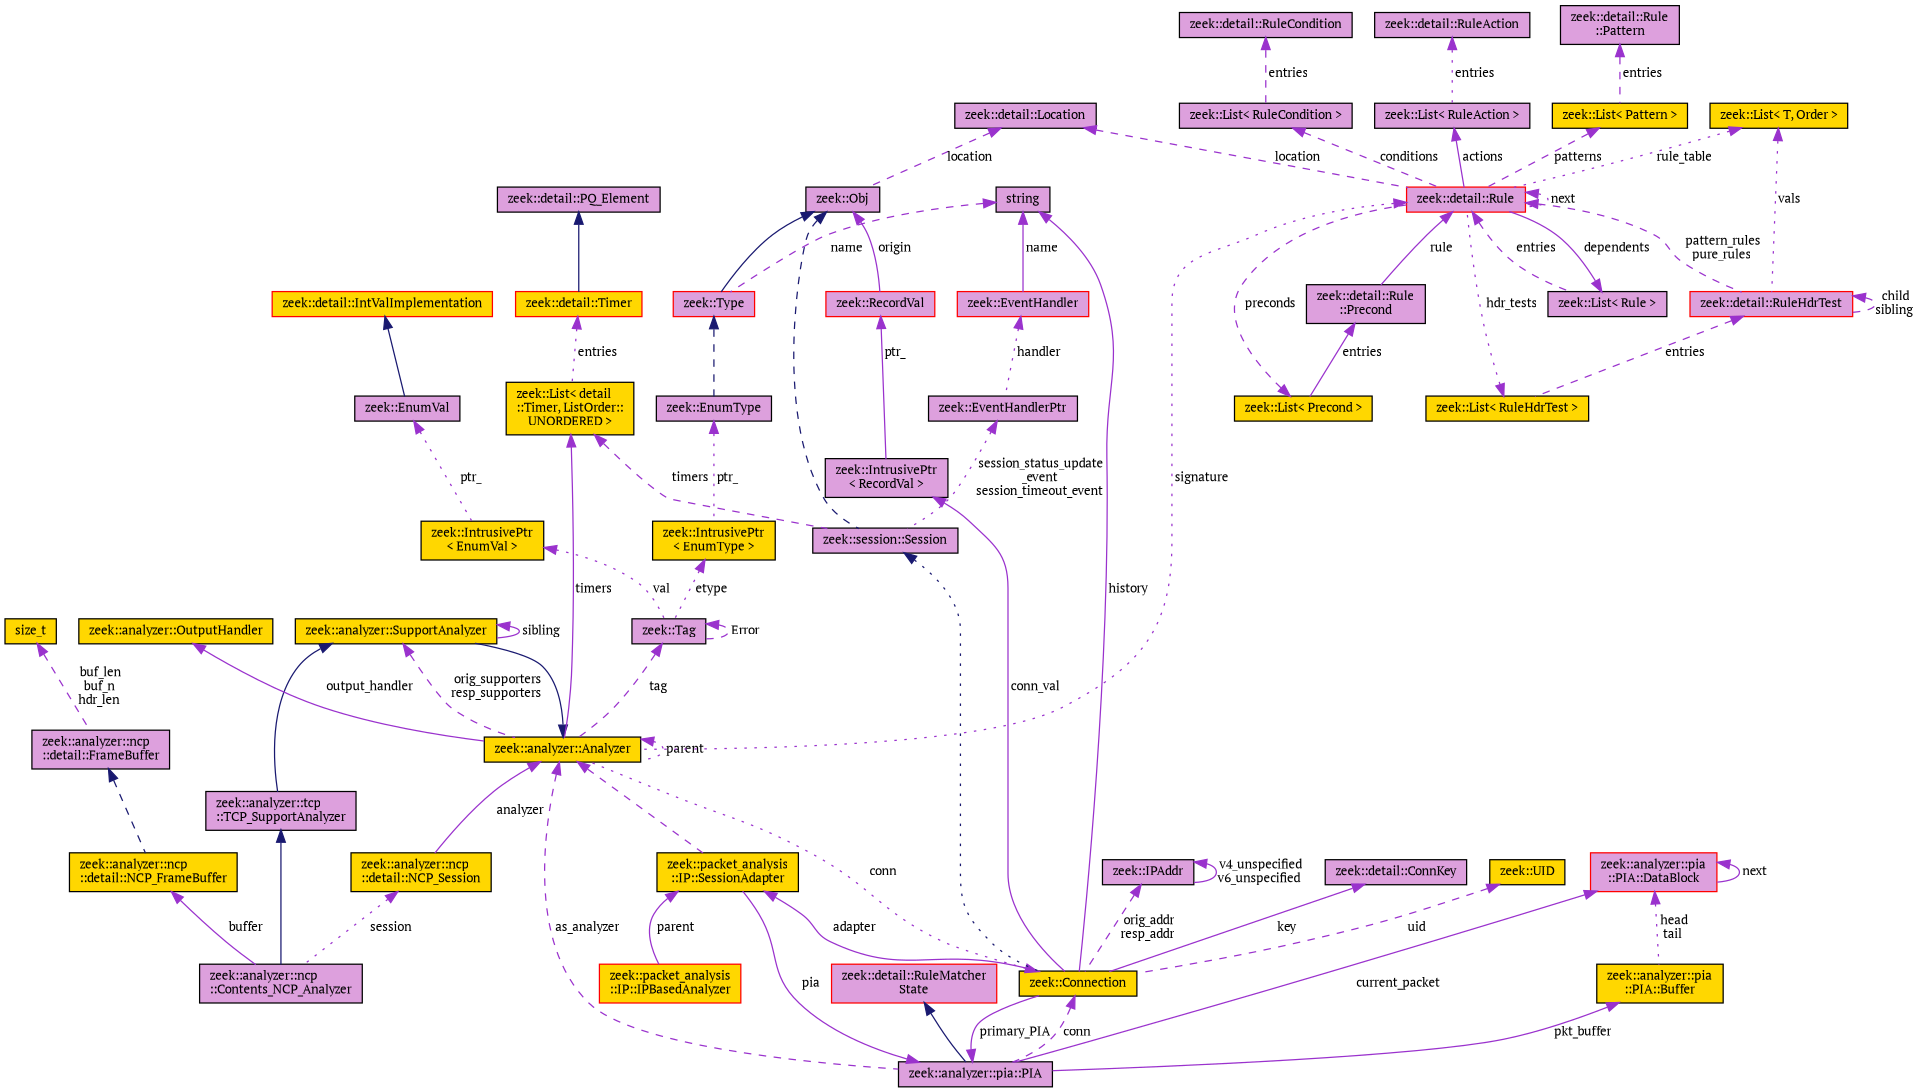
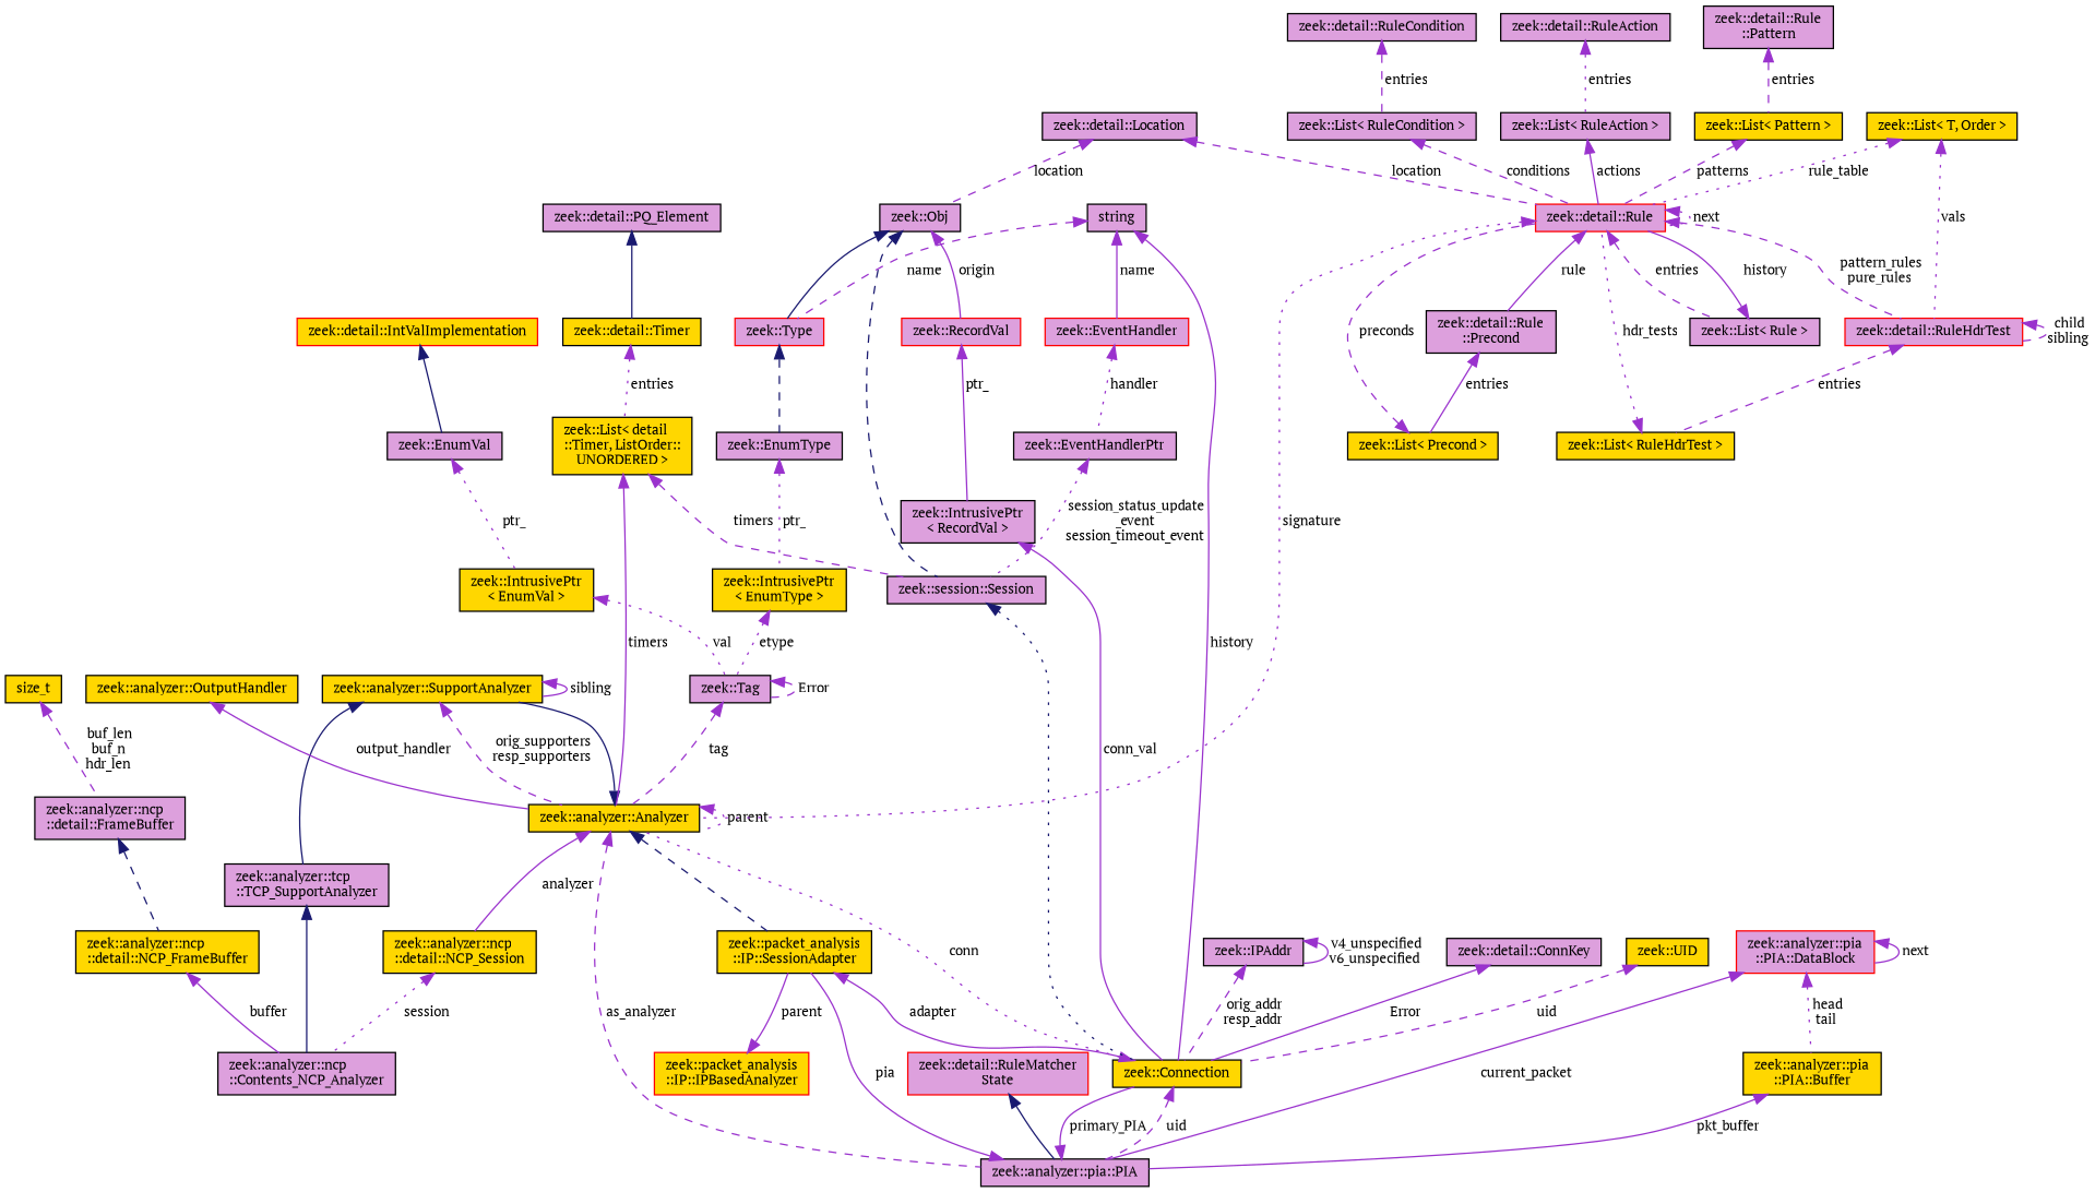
  digraph {
    fontname="PT Serif"
    node [color=black fillcolor=plum fontname="PT Serif" fontsize=10 shape=record style=filled]
    edge [color=darkorchid3 dir=back fontname="PT Serif" fontsize=10 labelfontname=Helvetica labelfontsize=10 style=solid]
    n1 [fontcolor=black height=0.2 label="zeek::analyzer::ncp\l::Contents_NCP_Analyzer" width=0.4]
    n2 [height=0.2 label="zeek::analyzer::tcp\l::TCP_SupportAnalyzer" width=0.4]
    n3 [fillcolor=gold height=0.2 label="zeek::analyzer::SupportAnalyzer" width=0.4]
    n4 [fillcolor=gold height=0.2 label="zeek::analyzer::Analyzer" width=0.4]
    n5 [fillcolor=gold height=0.2 label="zeek::packet_analysis\l::IP::SessionAdapter" width=0.4]
    n6 [height=0.2 label="zeek::analyzer::pia::PIA" width=0.4]
    n7 [fillcolor=gold height=0.2 label="zeek::analyzer::ncp\l::detail::NCP_Session" width=0.4]
    n8 [fillcolor=gold height=0.2 label="zeek::Connection" width=0.4]
    n9 [height=0.2 label="zeek::Tag" width=0.4]
    n10 [fillcolor=gold height=0.2 label="zeek::IntrusivePtr\l\< EnumVal \>" width=0.4]
    n11 [height=0.2 label="zeek::EnumVal" width=0.4]
    n12 [color=red fillcolor=gold height=0.2 label="zeek::detail::IntValImplementation" width=0.4]
    n13 [fillcolor=gold height=0.2 label="zeek::IntrusivePtr\l\< EnumType \>" width=0.4]
    n14 [height=0.2 label="zeek::EnumType" width=0.4]
    n15 [color=red height=0.2 label="zeek::Type" width=0.4]
    n16 [height=0.2 label="zeek::Obj" width=0.4]
    n17 [height=0.2 label="zeek::session::Session" width=0.4]
    n18 [color=red height=0.2 label="zeek::RecordVal" width=0.4]
    n19 [height=0.2 label="zeek::IntrusivePtr\l\< RecordVal \>" width=0.4]
    n20 [height=0.2 label="zeek::detail::Location" width=0.4]
    n21 [color=red height=0.2 label="zeek::detail::Rule" width=0.4]
    n22 [color=red height=0.2 label="zeek::detail::RuleHdrTest" width=0.4]
    n23 [height=0.2 label="zeek::detail::Rule\l::Precond" width=0.4]
    n24 [height=0.2 label="zeek::List\< Rule \>" width=0.4]
    n25 [height=0.2 label=string width=0.4]
    n26 [color=red height=0.2 label="zeek::EventHandler" width=0.4]
    n27 [height=0.2 label="zeek::EventHandlerPtr" width=0.4]
    n28 [fillcolor=gold height=0.2 label="zeek::List\< detail\l::Timer, ListOrder::\lUNORDERED \>" width=0.4]
-   n29 [color=red fillcolor=gold height=0.2 label="zeek::detail::Timer" width=0.4]
+   n29 [fillcolor=gold height=0.2 label="zeek::detail::Timer" width=0.4]
    n30 [height=0.2 label="zeek::detail::PQ_Element" width=0.4]
    n31 [height=0.2 label="zeek::IPAddr" width=0.4]
    n32 [height=0.2 label="zeek::detail::ConnKey" width=0.4]
    n33 [color=red fillcolor=gold height=0.2 label="zeek::packet_analysis\l::IP::IPBasedAnalyzer" width=0.4]
    n34 [color=red height=0.2 label="zeek::detail::RuleMatcher\lState" width=0.4]
    n35 [fillcolor=gold height=0.2 label="zeek::analyzer::pia\l::PIA::Buffer" width=0.4]
    n36 [color=red height=0.2 label="zeek::analyzer::pia\l::PIA::DataBlock" width=0.4]
    n37 [fillcolor=gold height=0.2 label="zeek::UID" width=0.4]
    n38 [fillcolor=gold height=0.2 label="zeek::List\< RuleHdrTest \>" width=0.4]
    n39 [fillcolor=gold height=0.2 label="zeek::List\< Precond \>" width=0.4]
    n40 [fillcolor=gold height=0.2 label="zeek::List\< T, Order \>" width=0.4]
    n41 [height=0.2 label="zeek::List\< RuleCondition \>" width=0.4]
    n42 [height=0.2 label="zeek::detail::RuleCondition" width=0.4]
    n43 [height=0.2 label="zeek::List\< RuleAction \>" width=0.4]
    n44 [height=0.2 label="zeek::detail::RuleAction" width=0.4]
    n45 [fillcolor=gold height=0.2 label="zeek::List\< Pattern \>" width=0.4]
    n46 [height=0.2 label="zeek::detail::Rule\l::Pattern" width=0.4]
    n47 [fillcolor=gold height=0.2 label="zeek::analyzer::OutputHandler" width=0.4]
    n48 [fillcolor=gold height=0.2 label="zeek::analyzer::ncp\l::detail::NCP_FrameBuffer" width=0.4]
    n49 [height=0.2 label="zeek::analyzer::ncp\l::detail::FrameBuffer" width=0.4]
    n50 [fillcolor=gold height=0.2 label=size_t width=0.4]
    n2 -> n1 [color=midnightblue]
    n3 -> n2 [color=midnightblue]
    n3 -> n3 [label=" sibling"]
    n3 -> n4 [label=" orig_supporters\nresp_supporters" style=dashed]
    n4 -> n3 [color=midnightblue]
    n4 -> n4 [label=" parent" style=dotted]
-   n4 -> n5 [style=dashed]
+   n4 -> n5 [color=midnightblue style=dashed]
    n4 -> n6 [label=" as_analyzer" style=dashed]
    n4 -> n7 [label=" analyzer"]
    n5 -> n8 [label=" adapter"]
    n6 -> n5 [label=" pia"]
    n6 -> n8 [label=" primary_PIA"]
    n7 -> n1 [label=" session" style=dotted]
    n8 -> n4 [label=" conn" style=dotted]
-   n8 -> n6 [label=" conn" style=dashed]
+   n8 -> n6 [label=" uid" style=dashed]
    n9 -> n4 [label=" tag" style=dashed]
    n9 -> n9 [label=" Error" style=dashed]
    n10 -> n9 [label=" val" style=dotted]
    n11 -> n10 [label=" ptr_" style=dotted]
    n12 -> n11 [color=midnightblue]
    n13 -> n9 [label=" etype" style=dotted]
    n14 -> n13 [label=" ptr_" style=dotted]
    n15 -> n14 [color=midnightblue style=dashed]
    n16 -> n15 [color=midnightblue]
    n16 -> n17 [color=midnightblue style=dashed]
    n16 -> n18 [label=" origin"]
    n17 -> n8 [color=midnightblue style=dotted]
    n18 -> n19 [label=" ptr_"]
    n19 -> n8 [label=" conn_val"]
    n20 -> n16 [label=" location" style=dashed]
    n20 -> n21 [label=" location" style=dashed]
    n21 -> n4 [label=" signature" style=dotted]
    n21 -> n21 [label=" next" style=dotted]
    n21 -> n22 [label=" pattern_rules\npure_rules" style=dashed]
    n21 -> n23 [label=" rule"]
    n21 -> n24 [label=" entries" style=dashed]
    n22 -> n22 [label=" child\nsibling" style=dashed]
    n22 -> n38 [label=" entries" style=dashed]
    n23 -> n39 [label=" entries"]
-   n24 -> n21 [label=" dependents"]
+   n24 -> n21 [label=" history"]
    n25 -> n8 [label=" history"]
    n25 -> n15 [label=" name" style=dashed]
    n25 -> n26 [label=" name"]
    n26 -> n27 [label=" handler" style=dotted]
    n27 -> n17 [label=" session_status_update\l_event\nsession_timeout_event" style=dotted]
    n28 -> n4 [label=" timers"]
    n28 -> n17 [label=" timers" style=dashed]
    n29 -> n28 [label=" entries" style=dotted]
    n30 -> n29 [color=midnightblue]
    n31 -> n8 [label=" orig_addr\nresp_addr" style=dashed]
    n31 -> n31 [label=" v4_unspecified\nv6_unspecified"]
-   n32 -> n8 [label=" key"]
-   n5 -> n33 [label=" parent"]
+   n32 -> n8 [label=" Error"]
+   n33 -> n5 [label=" parent"]
    n34 -> n6 [color=midnightblue]
    n35 -> n6 [label=" pkt_buffer"]
    n36 -> n6 [label=" current_packet"]
    n36 -> n35 [label=" head\ntail" style=dotted]
    n36 -> n36 [label=" next"]
    n37 -> n8 [label=" uid" style=dashed]
    n38 -> n21 [label=" hdr_tests" style=dotted]
    n39 -> n21 [label=" preconds" style=dashed]
    n40 -> n21 [label=" rule_table" style=dotted]
    n40 -> n22 [label=" vals" style=dotted]
    n41 -> n21 [label=" conditions" style=dashed]
    n42 -> n41 [label=" entries" style=dashed]
    n43 -> n21 [label=" actions"]
    n44 -> n43 [label=" entries" style=dotted]
    n45 -> n21 [label=" patterns" style=dashed]
    n46 -> n45 [label=" entries" style=dashed]
    n47 -> n4 [label=" output_handler"]
    n48 -> n1 [label=" buffer"]
    n49 -> n48 [color=midnightblue style=dashed]
    n50 -> n49 [label=" buf_len\nbuf_n\nhdr_len" style=dashed]
  }
